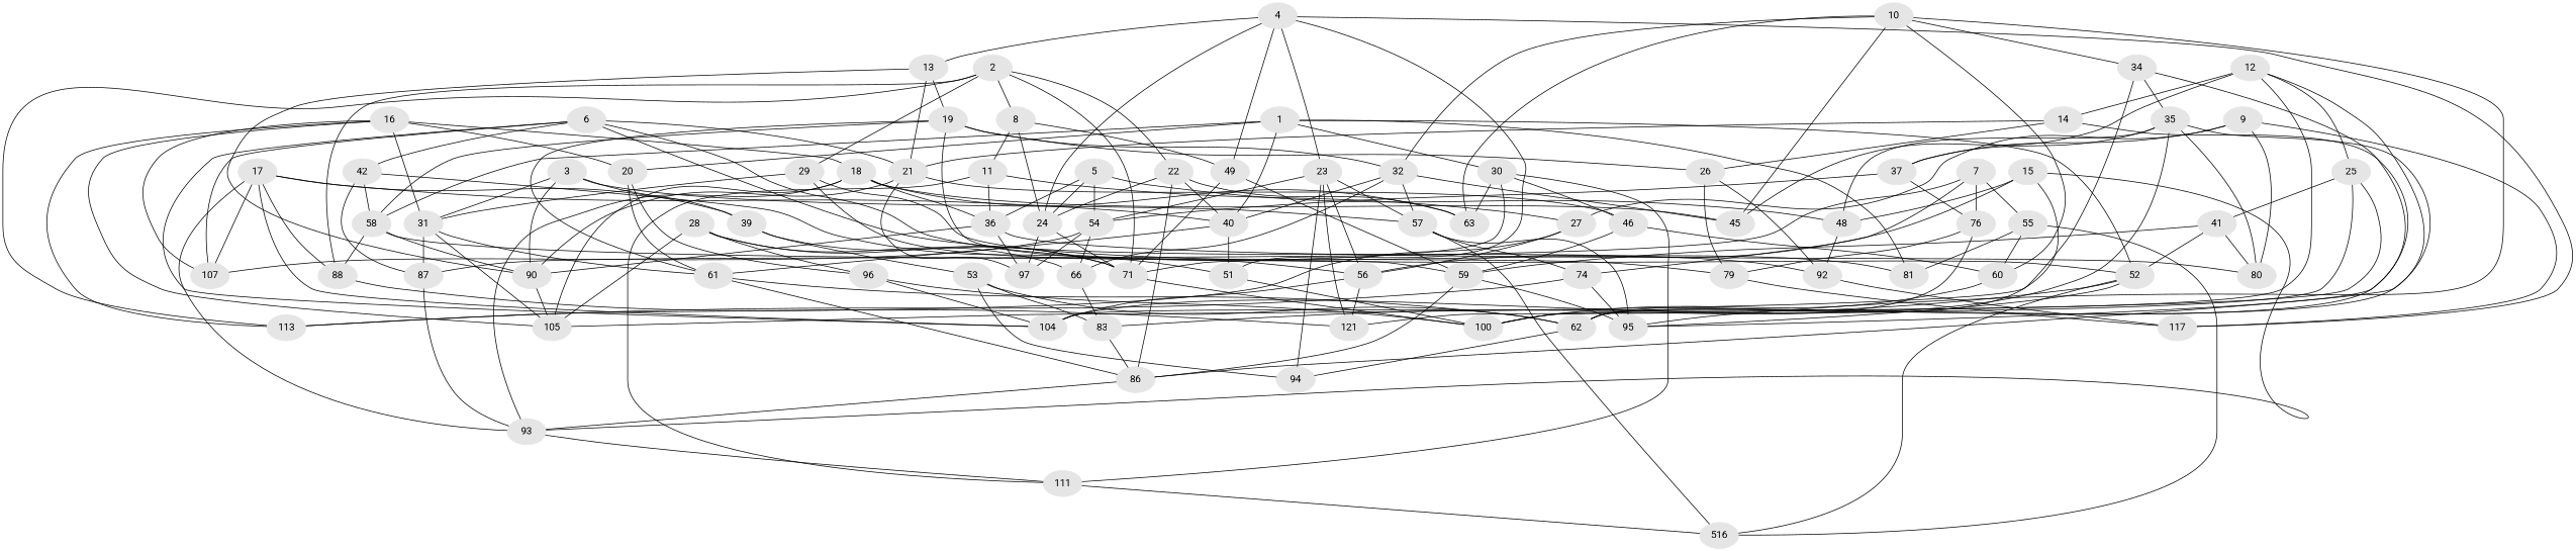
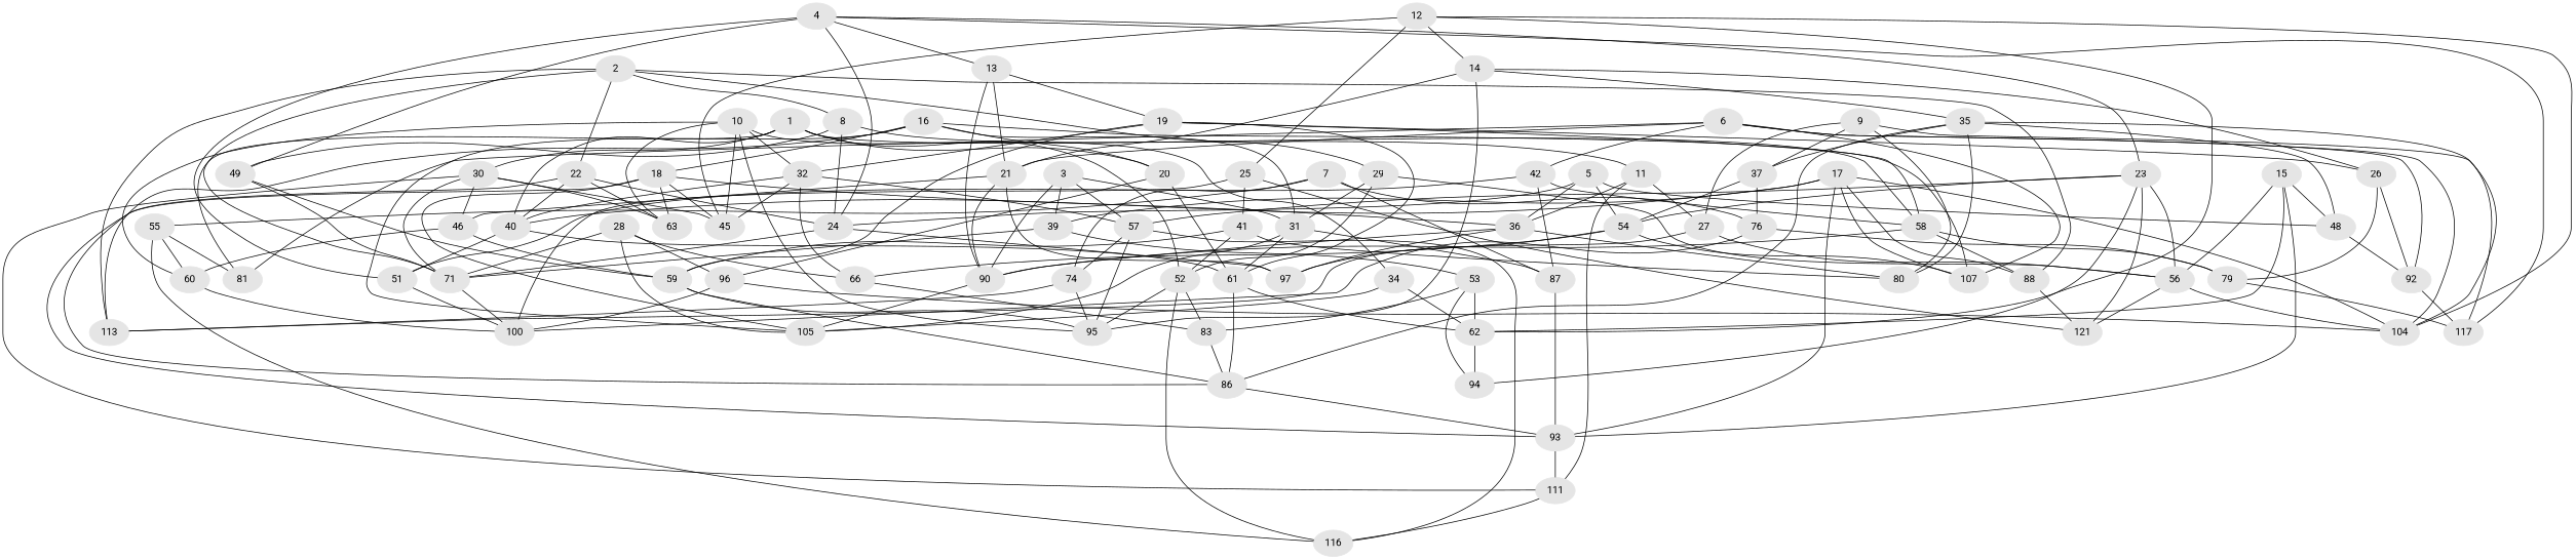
  graph {
    fontname=Roboto
    node [color=gray90 fontname=Roboto style=filled]
    edge [fontname=Roboto]
    1 [super="+84"]
    20
    30 [super="+82"]
    40 [super="+91"]
    52 [super="+89"]
    58 [super="+119"]
    81
    61 [super="+68"]
    96
    71 [super="+98"]
    45 [super="+109"]
    63
    111
    46
    51
    95 [super="+118"]
    83
-   116 [label=516]
+   116
    88
    90 [super="+120"]
    79
    2 [super="+75"]
    8
    22 [super="+70"]
    29
    113
    24 [super="+38"]
    49
    11
    86 [super="+108"]
    31 [super="+72"]
    56 [super="+102"]
    100 [super="+101"]
    121
    87
    105 [super="+112"]
    3
    39
    57 [super="+78"]
    53
    74
    4 [super="+106"]
    13
    23 [super="+50"]
    117
    21 [super="+115"]
    19 [super="+47"]
    54 [super="+77"]
    94
    97
    59 [super="+73"]
    5
    36 [super="+67"]
    48
    80
    92
    107
    66
    6 [super="+33"]
    42
    104 [super="+114"]
    7
    55
    76
    60
    93 [super="+99"]
    27
    9
    37
    10 [super="+65"]
    32 [super="+43"]
    34
    62 [super="+69"]
    35 [super="+64"]
    12 [super="+85"]
    14
    25
    26
    41
    15
    16 [super="+103"]
    18 [super="+44"]
    17 [super="+110"]
    28
    1 -- 20
    1 -- 30
    1 -- 40
    1 -- 52
    1 -- 58
    1 -- 81
    20 -- 61
    20 -- 96
    30 -- 71
+   30 -- 45
    30 -- 63
    30 -- 111
    30 -- 46
    40 -- 61
    40 -- 51
    52 -- 95
    52 -- 83
    52 -- 116
    58 -- 88
    58 -- 90
    58 -- 79
    61 -- 86
    61 -- 62
    96 -- 100
    96 -- 104
    71 -- 100
    111 -- 116
    46 -- 59
    46 -- 60
    51 -- 100
    83 -- 86
    88 -- 121
    90 -- 105
    79 -- 117
    2 -- 71
    2 -- 88
    2 -- 8
    2 -- 22
    2 -- 29
    2 -- 113
    8 -- 24
    8 -- 49
    8 -- 11
    22 -- 40
    22 -- 63
    22 -- 24
    22 -- 86
    29 -- 52
    29 -- 31
    29 -- 56
    24 -- 71
    24 -- 97
    49 -- 71
    49 -- 59
    11 -- 111
    11 -- 36
    11 -- 27
    86 -- 93
    31 -- 61
    31 -- 87
    31 -- 105
    56 -- 121
    56 -- 104
    87 -- 93
    3 -- 90
    3 -- 31
    3 -- 39
    3 -- 57
    39 -- 71
    39 -- 53
    57 -- 95
    57 -- 116
    57 -- 74
    53 -- 83
    53 -- 94
    53 -- 62
    74 -- 95
    74 -- 113
    4 -- 51
    4 -- 24
    4 -- 49
    4 -- 13
    4 -- 23
    4 -- 117
    13 -- 90
    13 -- 21
    13 -- 19
    23 -- 56
    23 -- 121
    23 -- 57
    23 -- 54
    23 -- 94
    21 -- 46
    21 -- 90
    21 -- 97
    19 -- 58
    19 -- 61
    19 -- 59
    19 -- 32
    19 -- 26
    54 -- 97
    54 -- 107
    54 -- 66
    59 -- 95
    59 -- 86
    5 -- 24
    5 -- 54
    5 -- 36
    5 -- 48
    36 -- 90
    36 -- 97
    36 -- 80
    48 -- 92
    92 -- 117
    66 -- 83
    6 -- 81
    6 -- 21
    6 -- 92
    6 -- 107
    6 -- 42
    6 -- 104
    42 -- 58
    42 -- 51
    42 -- 87
    7 -- 87
    7 -- 74
    7 -- 55
    7 -- 76
    55 -- 81
    55 -- 116
    55 -- 60
    76 -- 79
    76 -- 100
    60 -- 100
    93 -- 111
    27 -- 113
    27 -- 56
    9 -- 117
    9 -- 80
    9 -- 27
    9 -- 37
    37 -- 54
    37 -- 76
    10 -- 45
    10 -- 63
    10 -- 95
    10 -- 60
    10 -- 32
    10 -- 34
    32 -- 40
    32 -- 45
    32 -- 57
    32 -- 66
    34 -- 105
    34 -- 62
-   34 -- 35
+   14 -- 35
    62 -- 94
    35 -- 86
    35 -- 48
    35 -- 80
    35 -- 104
    35 -- 37
    12 -- 45 [weight=2]
    12 -- 104
    12 -- 62
    12 -- 14
    12 -- 25
    14 -- 95
    14 -- 21
    14 -- 26
    25 -- 100
    25 -- 121
    25 -- 41
    26 -- 79
    26 -- 92
    41 -- 52
    41 -- 59
    41 -- 80
    15 -- 56
    15 -- 48
    15 -- 93
    15 -- 62
    16 -- 20
    16 -- 113
    16 -- 31
    16 -- 105
    16 -- 107
    16 -- 18
    18 -- 45
    18 -- 63
    18 -- 105
    18 -- 36
    18 -- 93
    17 -- 40
    17 -- 88
    17 -- 39
    17 -- 107
    17 -- 104
    17 -- 93
    28 -- 96
    28 -- 71
    28 -- 105
    28 -- 66
  }
